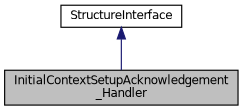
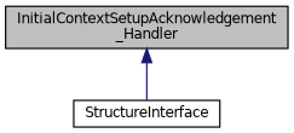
  digraph {
    node [color=black fontname=Helvetica fontsize=10 shape=record style=filled]
    n1 [fillcolor=grey75 fontcolor=black height=0.2 label="InitialContextSetupAcknowledgement\l_Handler" width=0.4]
    n2 [fillcolor=white height=0.2 label=StructureInterface width=0.4]
-   n2 -> n1 [color=midnightblue dir=back fontname=Helvetica fontsize=10 labelfontname=Helvetica labelfontsize=10 style=solid]
+   n1 -> n2 [color=midnightblue dir=back fontname=Helvetica fontsize=10 labelfontname=Helvetica labelfontsize=10 style=solid]
  }
